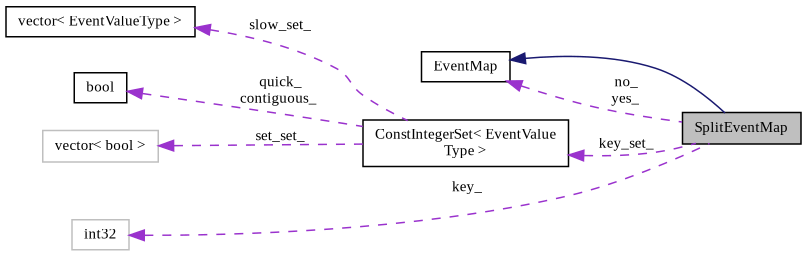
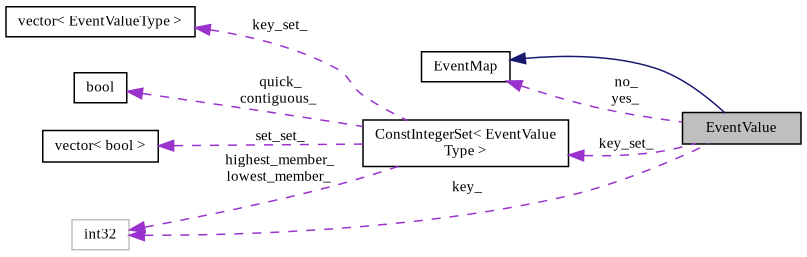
  digraph {
    fontname="Liberation Serif"
    rankdir=LR
    node [color=black fillcolor=white fontname="Liberation Serif" fontsize=10 shape=record style=filled]
    edge [color=darkorchid3 dir=back fontname="Liberation Serif" fontsize=10 labelfontname=Helvetica labelfontsize=10 style=dashed]
-   n1 [fillcolor=grey75 fontcolor=black height=0.2 label=SplitEventMap width=0.4]
+   n1 [fillcolor=grey75 fontcolor=black height=0.2 label=EventValue width=0.4]
    n2 [height=0.2 label=EventMap width=0.4]
    n3 [height=0.2 label="ConstIntegerSet\< EventValue\lType \>" width=0.4]
    n4 [height=0.2 label="vector\< EventValueType \>" width=0.4]
    n5 [height=0.2 label=bool width=0.4]
-   n6 [color=grey75 height=0.2 label="vector\< bool \>" width=0.4]
+   n6 [height=0.2 label="vector\< bool \>" width=0.4]
    n7 [color=grey75 height=0.2 label=int32 width=0.4]
    n2 -> n1 [color=midnightblue style=solid]
    n2 -> n1 [label=" no_\nyes_"]
    n3 -> n1 [label=" key_set_"]
-   n4 -> n3 [label=" slow_set_"]
+   n4 -> n3 [label=" key_set_"]
    n5 -> n3 [label=" quick_\ncontiguous_"]
    n6 -> n3 [label=" set_set_"]
    n7 -> n1 [label=" key_"]
+   n7 -> n3 [label=" highest_member_\nlowest_member_"]
  }
